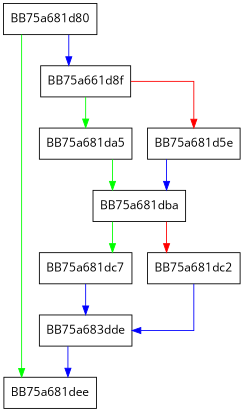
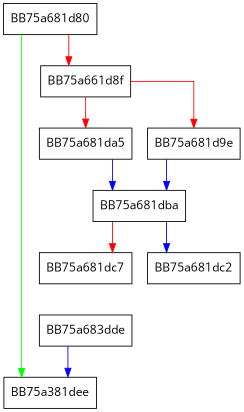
  digraph {
    fontname="Open Sans"
    splines=ortho
    node [fontname="Open Sans" shape=box]
    edge [color=blue fontname="Open Sans"]
    BB75a681d80
-   BB75a681dee
+   BB75a681dee [label=BB75a381dee]
    n3 [label=BB75a661d8f]
    BB75a681da5
-   BB75a681d9e [label=BB75a681d5e]
+   BB75a681d9e
    BB75a681dba
    n7 [label=BB75a681dc7]
    BB75a681dc2
    n9 [label=BB75a683dde]
    BB75a681d80 -> BB75a681dee [color=green]
-   BB75a681d80 -> n3
-   n3 -> BB75a681da5 [color=green]
+   BB75a681d80 -> n3 [color=red]
+   n3 -> BB75a681da5 [color=red]
    n3 -> BB75a681d9e [color=red]
-   BB75a681da5 -> BB75a681dba [color=green]
+   BB75a681da5 -> BB75a681dba
    BB75a681d9e -> BB75a681dba
-   BB75a681dba -> n7 [color=green]
-   BB75a681dba -> BB75a681dc2 [color=red]
-   n7 -> n9
-   BB75a681dc2 -> n9
+   BB75a681dba -> n7 [color=red]
+   BB75a681dba -> BB75a681dc2
    n9 -> BB75a681dee
  }
